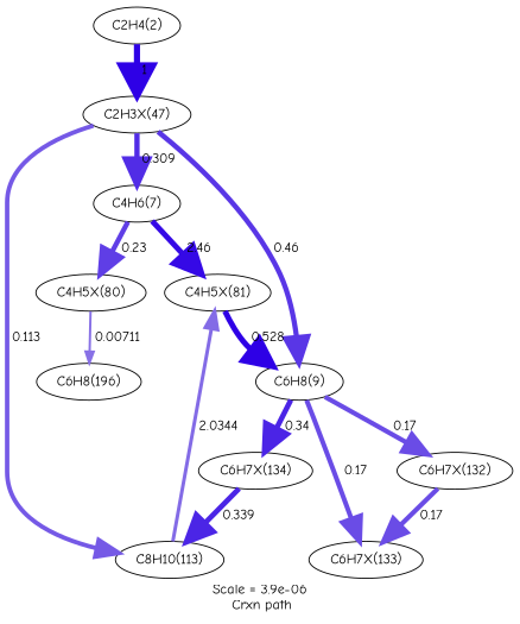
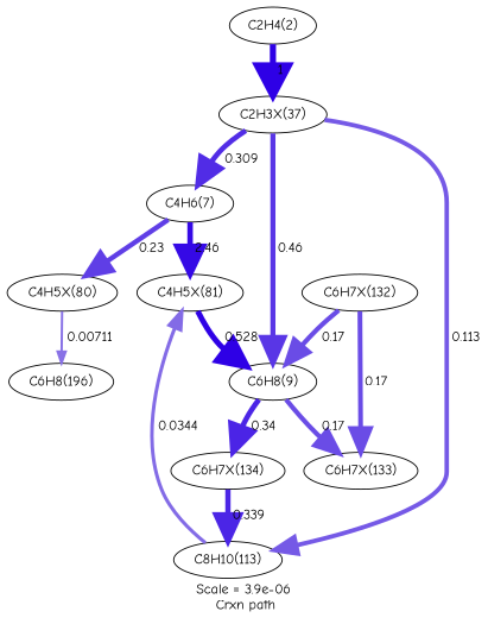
  digraph {
    fontname="Comic Neue"
    label="Scale = 3.9e-06\l Crxn path"
    node [fontname="Comic Neue"]
    edge [arrowsize=2.33 color="0.7, 0.67, 0.9" fontname="Comic Neue" style="setlinewidth(4.66)"]
    n1 [label="C2H4(2)"]
-   n2 [label="C2H3X(47)"]
+   n2 [label="C2H3X(37)"]
    n3 [label="C4H6(7)"]
    n4 [label="C6H8(9)"]
    n5 [label="C8H10(113)"]
    n6 [label="C4H5X(81)"]
    n7 [label="C4H5X(80)"]
    n8 [label="C6H7X(134)"]
    n9 [label="C6H7X(133)"]
    n10 [label="C6H7X(132)"]
    n11 [label="C6H8(196)"]
    n1 -> n2 [arrowsize=3 color="0.7, 1.5, 0.9" label=" 1" style="setlinewidth(6)"]
    n2 -> n3 [arrowsize=2.56 color="0.7, 0.809, 0.9" label=" 0.309" style="setlinewidth(5.11)"]
    n2 -> n4 [arrowsize=2.5 color="0.7, 0.764, 0.9" label=" 0.46" style="setlinewidth(4.99)"]
    n2 -> n5 [arrowsize=2.18 color="0.7, 0.613, 0.9" label=" 0.113" style="setlinewidth(4.35)"]
    n3 -> n6 [arrowsize=2.71 color="0.7, 0.96, 0.9" label=" 2.46" style="setlinewidth(5.41)"]
    n3 -> n7 [arrowsize=2.45 color="0.7, 0.73, 0.9" label=" 0.23" style="setlinewidth(4.89)"]
    n4 -> n8 [arrowsize=2.59 color="0.7, 0.84, 0.9" label=" 0.34" style="setlinewidth(5.19)"]
    n4 -> n9 [label=" 0.17"]
-   n4 -> n10 [label=" 0.17"]
-   n5 -> n6 [arrowsize=1.73 color="0.7, 0.534, 0.9" label=" 2.0344" style="setlinewidth(3.46)"]
+   n10 -> n4 [label=" 0.17"]
+   n5 -> n6 [arrowsize=1.73 color="0.7, 0.534, 0.9" label=" 0.0344" style="setlinewidth(3.46)"]
    n6 -> n4 [arrowsize=2.76 color="0.7, 1.03, 0.9" label=" 0.528" style="setlinewidth(5.52)"]
    n7 -> n11 [arrowsize=1.13 color="0.7, 0.507, 0.9" label=" 0.00711" style="setlinewidth(2.27)"]
    n8 -> n5 [arrowsize=2.59 color="0.7, 0.839, 0.9" label=" 0.339" style="setlinewidth(5.18)"]
    n10 -> n9 [label=" 0.17"]
  }
